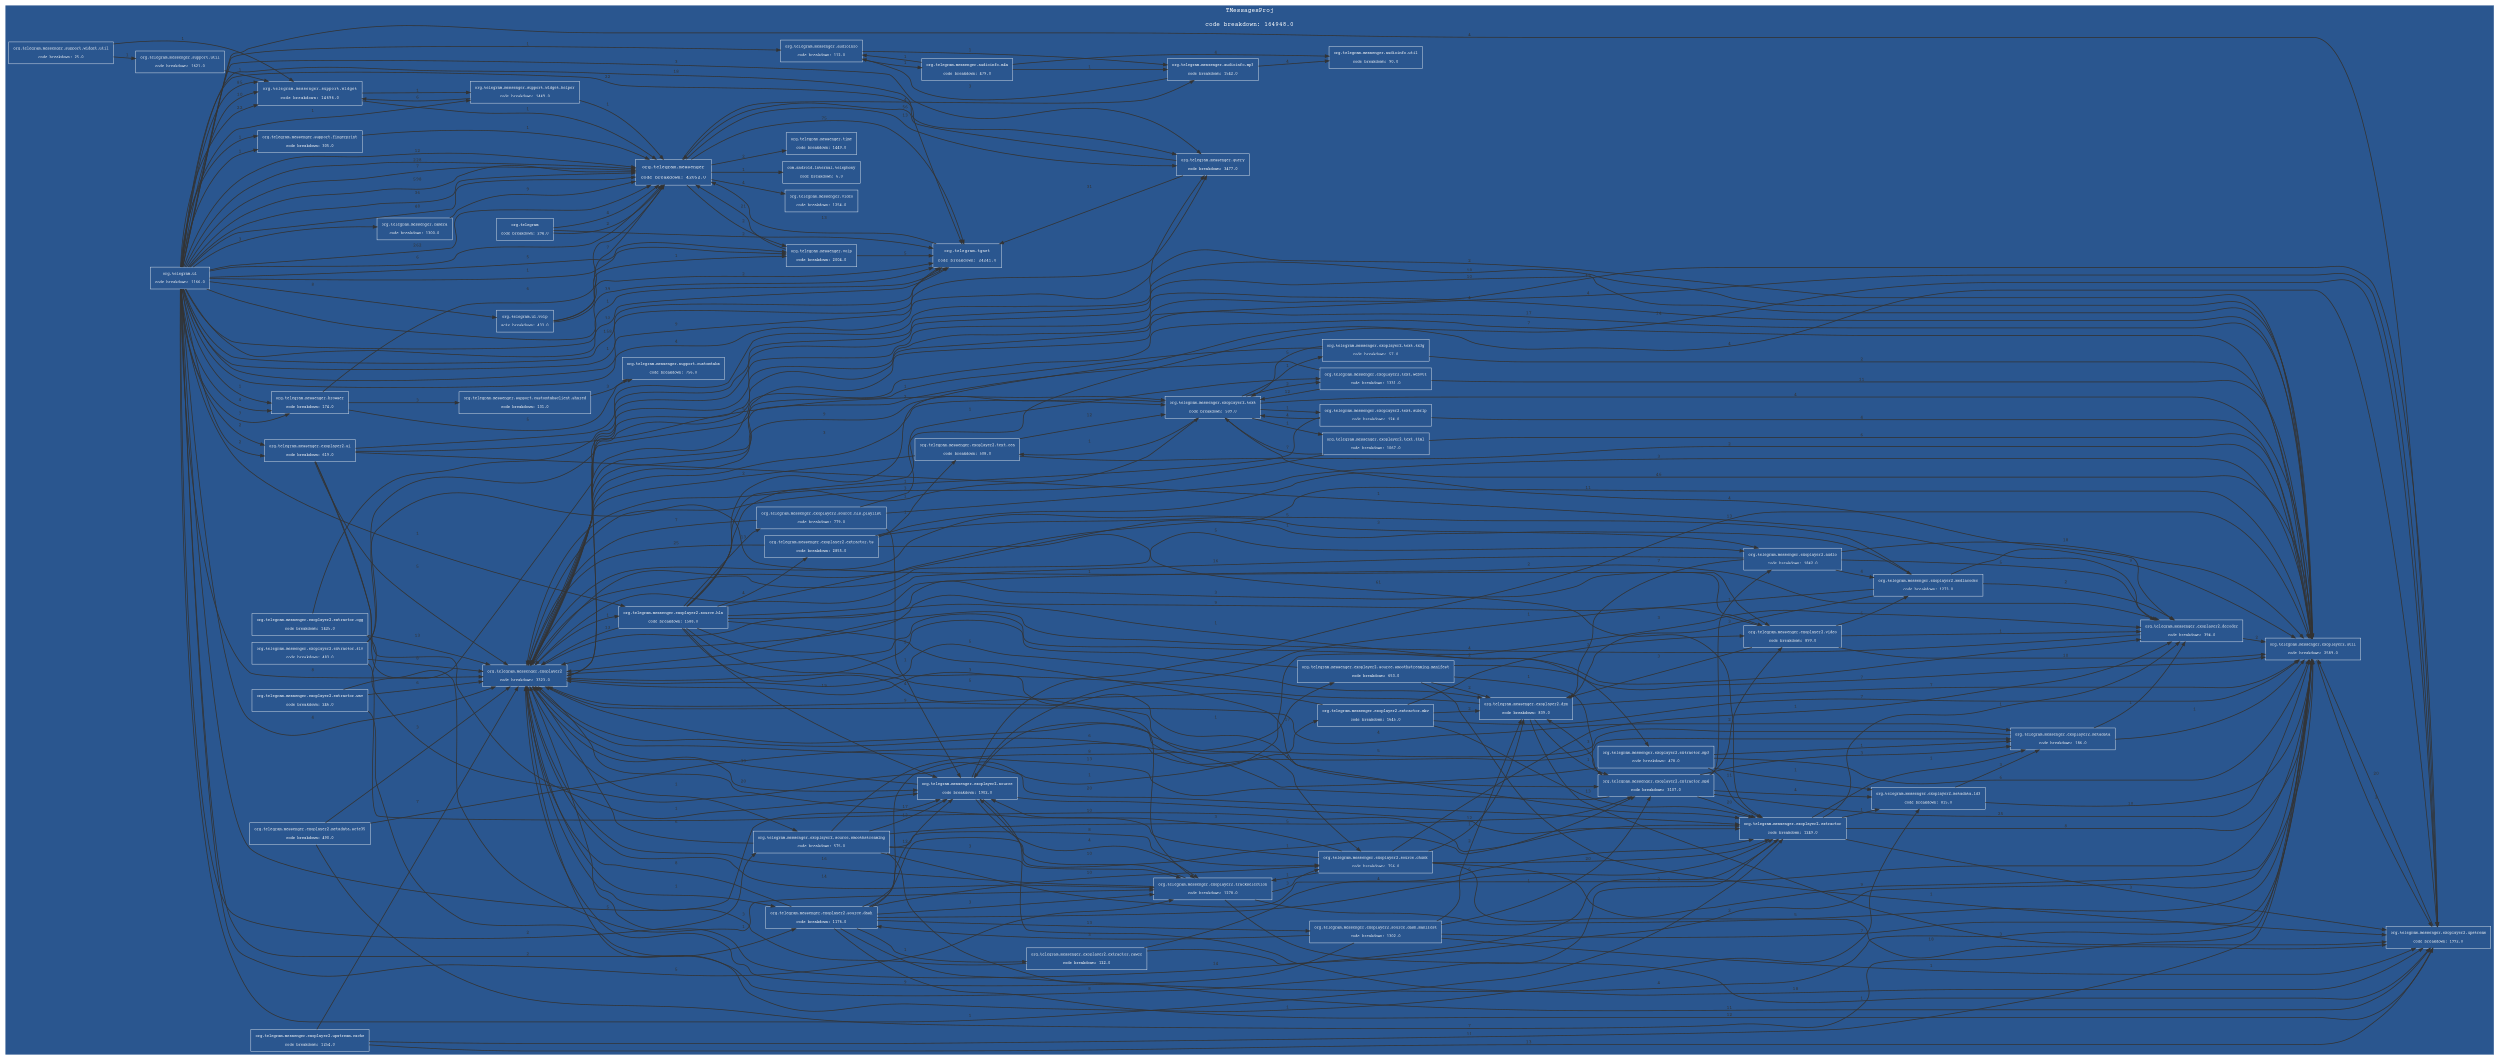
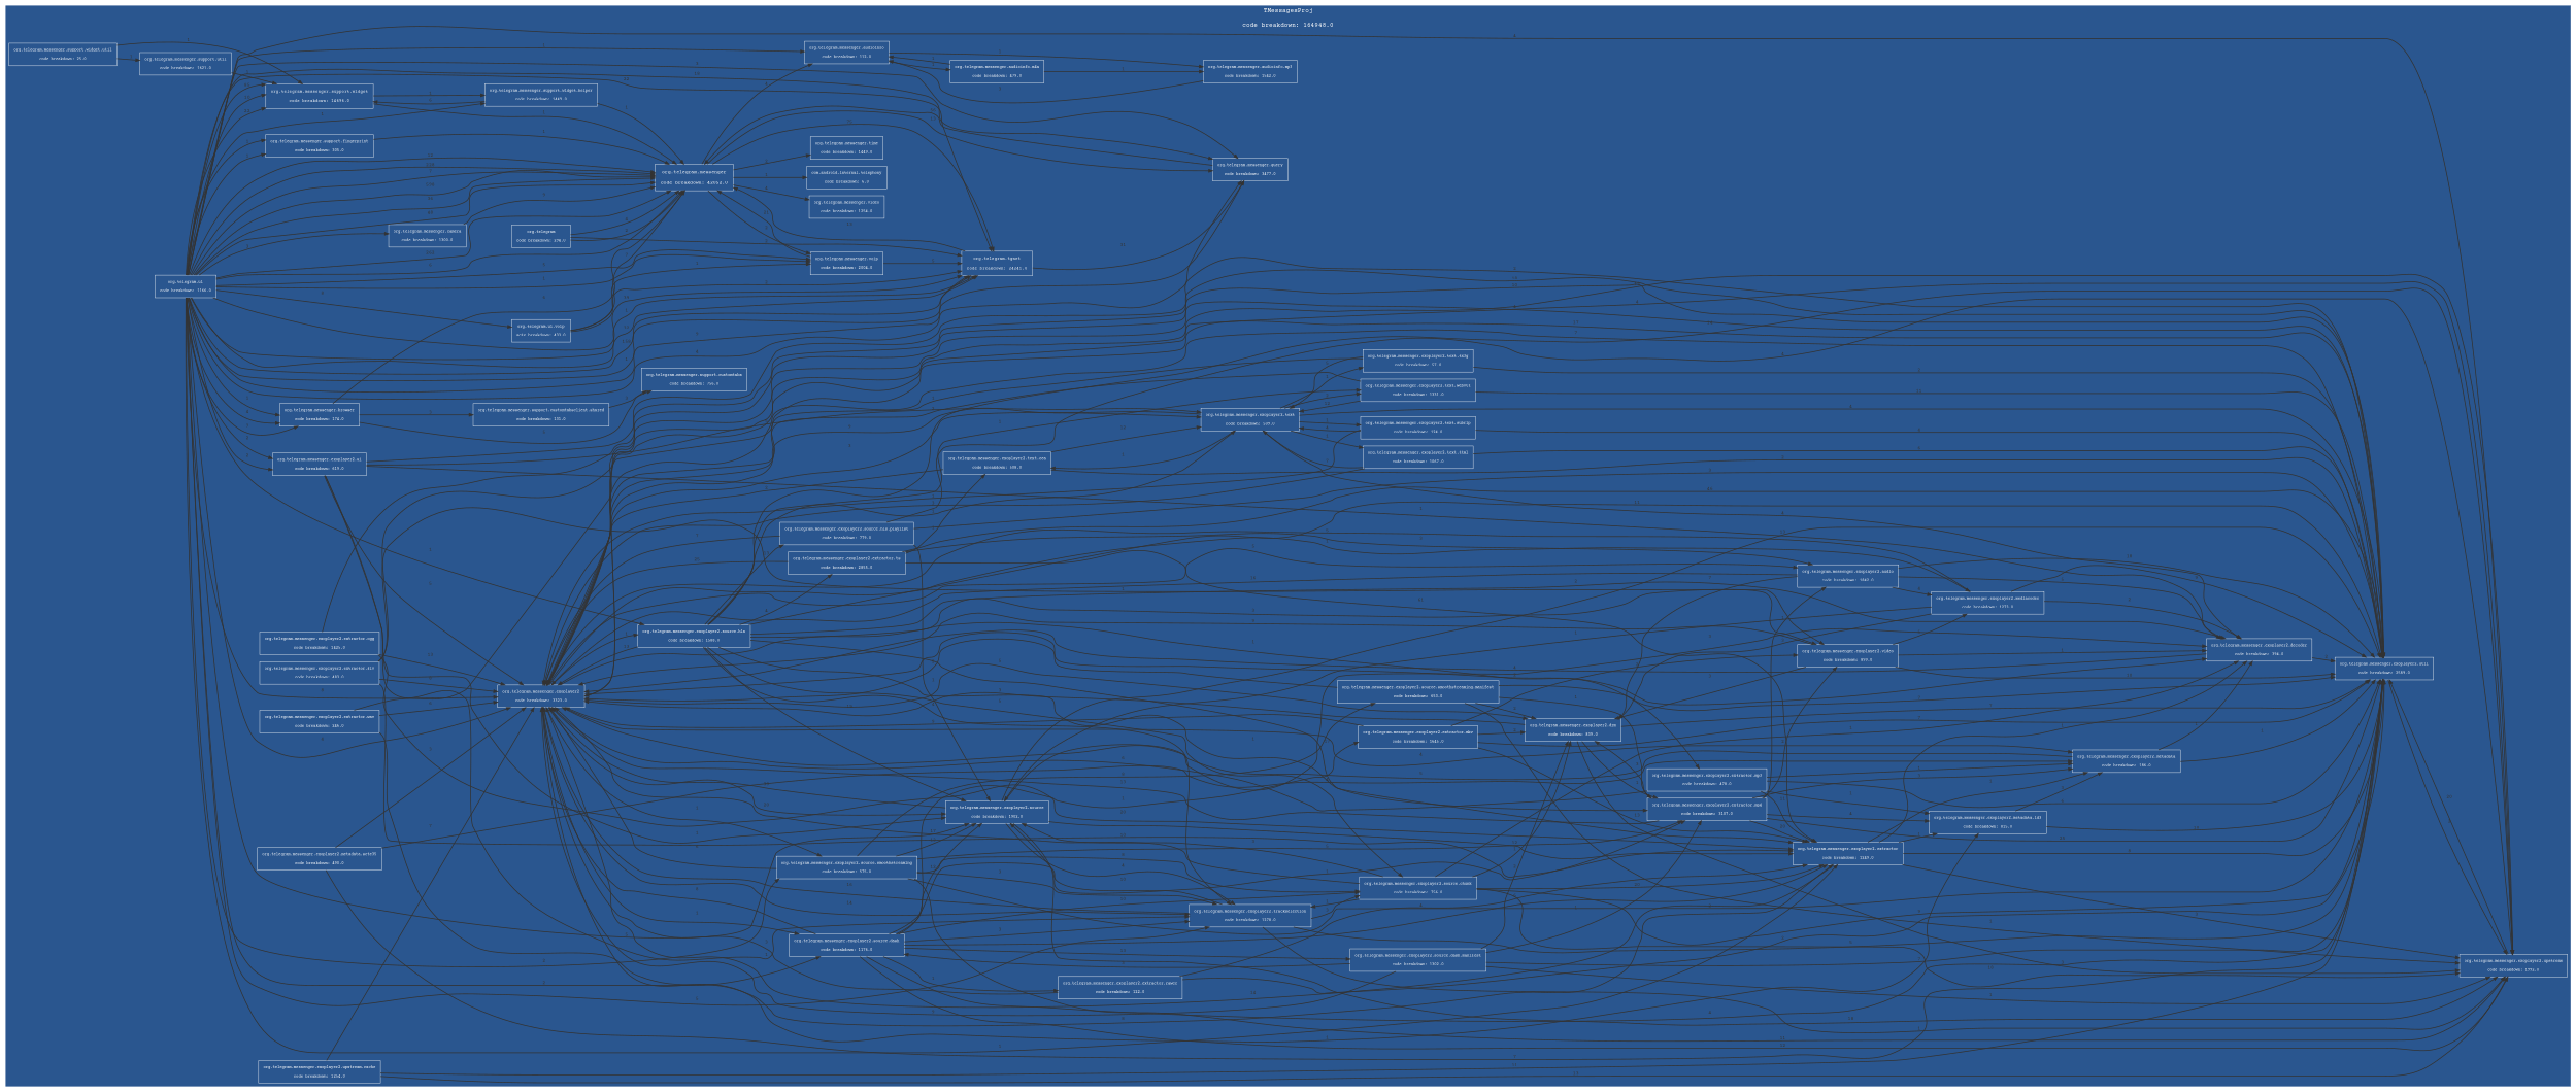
  digraph {
    compound=true
    fontname="Courier Prime"
    rankdir=LR
    node [color="#FFFFFF" fillcolor="#2A568F" fontcolor="#FFFFFF" fontname="Courier Prime" fontsize=10 margin=0.16 penwidth=1 shape=box style=filled]
    edge [color="#323232" fontcolor="#323232" fontname="Courier Prime" fontsize=12 penwidth=2]
    n1 [label="org.telegram.ui\n\ncode breakdown: 1166.0"]
    n2 [label="org.telegram.messenger.exoplayer2.metadata.scte35\n\ncode breakdown: 490.0"]
    n3 [label="org.telegram.messenger.time\n\ncode breakdown: 1449.0"]
    n4 [label="org.telegram.messenger.audioinfo\n\ncode breakdown: 112.0"]
    n5 [label="org.telegram.messenger.exoplayer2.source.hls.playlist\n\ncode breakdown: 779.0"]
    n6 [label="org.telegram.messenger.camera\n\ncode breakdown: 1300.0"]
    n7 [label="org.telegram.messenger.exoplayer2\n\ncode breakdown: 3323.0"]
    n8 [label="org.telegram.messenger.exoplayer2.extractor.wav\n\ncode breakdown: 246.0"]
    n9 [label="org.telegram.messenger.exoplayer2.metadata\n\ncode breakdown: 186.0"]
    n10 [label="org.telegram.messenger.exoplayer2.extractor.mkv\n\ncode breakdown: 1645.0"]
    n11 [label="org.telegram.messenger.exoplayer2.source.hls\n\ncode breakdown: 1588.0"]
    n12 [label="org.telegram.messenger.exoplayer2.extractor.mp4\n\ncode breakdown: 3107.0"]
    n13 [label="org.telegram.messenger.support.fingerprint\n\ncode breakdown: 305.0"]
    n14 [label="org.telegram.messenger.exoplayer2.text.ttml\n\ncode breakdown: 1067.0"]
    n15 [label="org.telegram.messenger.exoplayer2.extractor.ts\n\ncode breakdown: 2855.0"]
    n16 [label="org.telegram.messenger.exoplayer2.source.smoothstreaming.manifest\n\ncode breakdown: 653.0"]
    n17 [fontsize=11 label="org.telegram.messenger.support.widget\n\ncode breakdown: 14696.0" margin=0.176]
    n18 [label="org.telegram.ui.voip\n\nscte breakdown: 433.0"]
    n19 [label="org.telegram.messenger.exoplayer2.text.cea\n\ncode breakdown: 508.0"]
    n20 [label="org.telegram.messenger.support.widget.util\n\ncode breakdown: 25.0"]
    n21 [label="org.telegram.messenger.browser\n\ncode breakdown: 174.0"]
    n22 [label="org.telegram.messenger.exoplayer2.source.chunk\n\ncode breakdown: 756.0"]
    n23 [label="org.telegram.messenger.exoplayer2.text\n\ncode breakdown: 509.0"]
    n24 [label="org.telegram.messenger.exoplayer2.upstream\n\ncode breakdown: 1992.0"]
    n25 [label="org.telegram.messenger.audioinfo.m4a\n\ncode breakdown: 479.0"]
    n26 [label="org.telegram.messenger.voip\n\ncode breakdown: 2004.0"]
    n27 [fontsize=12 label="org.telegram.messenger\n\ncode breakdown: 42052.0" margin=0.192]
-   n28 [label="org.telegram.messenger.audioinfo.util\n\ncode breakdown: 90.0"]
    n29 [fontsize=11 label="org.telegram.tgnet\n\ncode breakdown: 24241.0" margin=0.176]
    n30 [label="org.telegram.messenger.exoplayer2.text.subrip\n\ncode breakdown: 124.0"]
    n31 [label="org.telegram.messenger.exoplayer2.extractor.mp3\n\ncode breakdown: 478.0"]
    n32 [label="org.telegram.messenger.exoplayer2.metadata.id3\n\ncode breakdown: 815.0"]
    n33 [label="org.telegram.messenger.support.customtabsclient.shared\n\ncode breakdown: 131.0"]
    n34 [label="org.telegram.messenger.exoplayer2.upstream.cache\n\ncode breakdown: 1254.0"]
    n35 [label="org.telegram.messenger.exoplayer2.extractor.rawcc\n\ncode breakdown: 122.0"]
    n36 [label="org.telegram.messenger.exoplayer2.extractor\n\ncode breakdown: 1249.0"]
    n37 [label="org.telegram\n\ncode breakdown: 294.0"]
    n38 [label="org.telegram.messenger.exoplayer2.extractor.ogg\n\ncode breakdown: 1425.0"]
    n39 [label="org.telegram.messenger.exoplayer2.util\n\ncode breakdown: 2589.0"]
    n40 [label="org.telegram.messenger.video\n\ncode breakdown: 1254.0"]
    n41 [label="com.android.internal.telephony\n\ncode breakdown: 6.0"]
    n42 [label="org.telegram.messenger.exoplayer2.text.webvtt\n\ncode breakdown: 1331.0"]
    n43 [label="org.telegram.messenger.support.widget.helper\n\ncode breakdown: 1449.0"]
    n44 [label="org.telegram.messenger.exoplayer2.text.tx3g\n\ncode breakdown: 57.0"]
    n45 [label="org.telegram.messenger.support.customtabs\n\ncode breakdown: 756.0"]
    n46 [label="org.telegram.messenger.query\n\ncode breakdown: 3477.0"]
    n47 [label="org.telegram.messenger.exoplayer2.decoder\n\ncode breakdown: 394.0"]
    n48 [label="org.telegram.messenger.exoplayer2.extractor.flv\n\ncode breakdown: 483.0"]
    n49 [label="org.telegram.messenger.exoplayer2.ui\n\ncode breakdown: 619.0"]
    n50 [label="org.telegram.messenger.exoplayer2.drm\n\ncode breakdown: 839.0"]
    n51 [label="org.telegram.messenger.exoplayer2.source.dash.manifest\n\ncode breakdown: 1302.0"]
    n52 [label="org.telegram.messenger.exoplayer2.video\n\ncode breakdown: 899.0"]
    n53 [label="org.telegram.messenger.exoplayer2.audio\n\ncode breakdown: 1842.0"]
    n54 [label="org.telegram.messenger.exoplayer2.trackselection\n\ncode breakdown: 1278.0"]
    n55 [label="org.telegram.messenger.exoplayer2.mediacodec\n\ncode breakdown: 1273.0"]
    n56 [label="org.telegram.messenger.exoplayer2.source\n\ncode breakdown: 1902.0"]
    n57 [label="org.telegram.messenger.exoplayer2.source.smoothstreaming\n\ncode breakdown: 575.0"]
    n58 [label="org.telegram.messenger.exoplayer2.source.dash\n\ncode breakdown: 1176.0"]
    n59 [label="org.telegram.messenger.audioinfo.mp3\n\ncode breakdown: 1542.0"]
    n60 [label="org.telegram.messenger.support.util\n\ncode breakdown: 1621.0"]
    subgraph cluster_1 {
      color="#2A568F"
      fontcolor="#FFFFFF"
      fontsize=16
      label="TMessagesProj\n\ncode breakdown: 164948.0"
      style=filled
      n1
      n2
      n3
      n4
      n5
      n6
      n7
      n8
      n9
      n10
      n11
      n12
      n13
      n14
      n15
      n16
      n17
      n18
      n19
      n20
      n21
      n22
      n23
      n24
      n25
      n26
      n27
-     n28
      n29
      n30
      n31
      n32
      n33
      n34
      n35
      n36
      n37
      n38
      n39
      n40
      n41
      n42
      n43
      n44
      n45
      n46
      n47
      n48
      n49
      n50
      n51
      n52
      n53
      n54
      n55
      n56
      n57
      n58
      n59
      n60
    }
    n1 -> n4 [label="  1"]
    n1 -> n6 [label="  3"]
    n1 -> n7 [label="  8"]
    n1 -> n7 [label="  4"]
    n1 -> n11 [label="  1"]
    n1 -> n13 [label="  1"]
    n1 -> n13 [label="  1"]
    n1 -> n17 [label="  22"]
    n1 -> n17 [label="  10"]
    n1 -> n17 [label="  85"]
    n1 -> n18 [label="  8"]
    n1 -> n21 [label="  1"]
    n1 -> n21 [label="  7"]
    n1 -> n21 [label="  4"]
    n1 -> n24 [label="  4"]
    n1 -> n26 [label="  1"]
    n1 -> n26 [label="  5"]
    n1 -> n27 [label="  6"]
    n1 -> n27 [label="  262"]
    n1 -> n27 [label="  48"]
    n1 -> n27 [label="  36"]
    n1 -> n27 [label="  598"]
    n1 -> n27 [label="  7"]
    n1 -> n27 [label="  228"]
    n1 -> n27 [label="  12"]
    n1 -> n29 [label="  1"]
    n1 -> n29 [label="  39"]
    n1 -> n29 [label="  22"]
    n1 -> n29 [label="  1"]
    n1 -> n29 [label="  158"]
    n1 -> n29 [label="  32"]
    n1 -> n36 [label="  1"]
    n1 -> n43 [label="  1"]
    n1 -> n46 [label="  9"]
    n1 -> n46 [label="  3"]
    n1 -> n46 [label="  18"]
    n1 -> n46 [label="  4"]
    n1 -> n49 [label="  2"]
    n1 -> n49 [label="  2"]
    n1 -> n54 [label="  5"]
    n1 -> n56 [label="  5"]
    n1 -> n57 [label="  2"]
    n1 -> n58 [label="  2"]
    n2 -> n7 [label="  3"]
    n2 -> n9 [label="  4"]
    n2 -> n39 [label="  7"]
    n4 -> n25 [label="  1"]
    n4 -> n59 [label="  1"]
    n5 -> n7 [label="  7"]
    n5 -> n24 [label="  4"]
    n5 -> n39 [label="  3"]
    n5 -> n56 [label="  1"]
    n6 -> n27 [label="  9"]
    n7 -> n9 [label="  4"]
    n7 -> n11 [label="  1"]
    n7 -> n23 [label="  3"]
    n7 -> n24 [label="  4"]
    n7 -> n32 [label="  1"]
    n7 -> n39 [label="  17"]
    n7 -> n47 [label="  2"]
    n7 -> n50 [label="  5"]
    n7 -> n52 [label="  3"]
    n7 -> n53 [label="  5"]
    n7 -> n54 [label="  14"]
    n7 -> n55 [label="  1"]
    n7 -> n56 [label="  20"]
    n7 -> n57 [label="  1"]
    n7 -> n58 [label="  1"]
    n8 -> n7 [label="  6"]
    n8 -> n36 [label="  8"]
    n8 -> n39 [label="  4"]
    n9 -> n7 [label="  5"]
    n9 -> n39 [label="  1"]
    n9 -> n47 [label="  1"]
    n10 -> n7 [label="  9"]
    n10 -> n36 [label="  13"]
    n10 -> n39 [label="  7"]
    n10 -> n50 [label="  2"]
    n10 -> n52 [label="  2"]
    n11 -> n5 [label="  13"]
    n11 -> n7 [label="  13"]
    n11 -> n12 [label="  1"]
    n11 -> n15 [label="  4"]
    n11 -> n22 [label="  5"]
    n11 -> n23 [label="  1"]
    n11 -> n24 [label="  14"]
    n11 -> n31 [label="  1"]
    n11 -> n36 [label="  17"]
    n11 -> n39 [label="  11"]
    n11 -> n42 [label="  1"]
    n11 -> n47 [label="  2"]
    n11 -> n54 [label="  4"]
    n11 -> n56 [label="  19"]
    n12 -> n7 [label="  13"]
    n12 -> n9 [label="  3"]
    n12 -> n32 [label="  4"]
    n12 -> n36 [label="  20"]
    n12 -> n39 [label="  25"]
    n12 -> n50 [label="  3"]
    n12 -> n52 [label="  2"]
    n12 -> n53 [label="  1"]
    n13 -> n27 [label="  1"]
    n14 -> n7 [label="  3"]
    n14 -> n23 [label="  7"]
    n14 -> n39 [label="  6"]
    n15 -> n7 [label="  25"]
    n15 -> n19 [label="  1"]
    n15 -> n36 [label="  61"]
    n15 -> n39 [label="  46"]
    n15 -> n53 [label="  3"]
    n16 -> n7 [label="  5"]
    n16 -> n12 [label="  1"]
    n16 -> n24 [label="  1"]
    n16 -> n39 [label="  7"]
    n16 -> n50 [label="  2"]
    n17 -> n27 [label="  1"]
    n17 -> n43 [label="  1"]
    n18 -> n26 [label="  1"]
    n18 -> n27 [label="  7"]
    n18 -> n29 [label="  2"]
    n19 -> n7 [label="  2"]
    n19 -> n23 [label="  12"]
    n19 -> n39 [label="  2"]
    n20 -> n17 [label="  1"]
    n20 -> n60 [label="  1"]
    n21 -> n27 [label="  6"]
    n21 -> n33 [label="  3"]
    n21 -> n45 [label="  5"]
    n22 -> n7 [label="  17"]
    n22 -> n24 [label="  18"]
    n22 -> n36 [label="  20"]
    n22 -> n39 [label="  9"]
    n22 -> n47 [label="  1"]
    n22 -> n50 [label="  1"]
    n22 -> n54 [label="  1"]
    n22 -> n56 [label="  3"]
    n23 -> n7 [label="  9"]
    n23 -> n14 [label="  1"]
    n23 -> n19 [label="  1"]
    n23 -> n30 [label="  1"]
    n23 -> n39 [label="  4"]
    n23 -> n42 [label="  2"]
    n23 -> n44 [label="  1"]
    n23 -> n47 [label="  4"]
    n24 -> n7 [label="  13"]
    n24 -> n39 [label="  20"]
    n25 -> n4 [label="  1"]
-   n25 -> n28 [label="  4"]
    n25 -> n59 [label="  1"]
    n26 -> n27 [label="  21"]
    n26 -> n29 [label="  5"]
    n27 -> n3 [label="  2"]
-   n27 -> n59 [label="  4"]
+   n27 -> n4 [label="  4"]
    n27 -> n26 [label="  2"]
    n27 -> n29 [label="  75"]
    n27 -> n40 [label="  4"]
    n27 -> n41 [label="  1"]
    n27 -> n46 [label="  13"]
    n29 -> n27 [label="  13"]
    n30 -> n7 [label="  1"]
    n30 -> n23 [label="  4"]
    n30 -> n39 [label="  4"]
    n31 -> n7 [label="  6"]
    n31 -> n9 [label="  1"]
    n31 -> n32 [label="  1"]
    n31 -> n36 [label="  11"]
    n31 -> n39 [label="  6"]
    n32 -> n9 [label="  3"]
    n32 -> n39 [label="  10"]
    n33 -> n45 [label="  3"]
    n34 -> n7 [label="  7"]
    n34 -> n24 [label="  13"]
    n34 -> n39 [label="  11"]
    n35 -> n7 [label="  3"]
    n35 -> n36 [label="  6"]
    n35 -> n39 [label="  2"]
    n36 -> n7 [label="  14"]
    n36 -> n9 [label="  1"]
    n36 -> n24 [label="  3"]
    n36 -> n32 [label="  1"]
    n36 -> n39 [label="  8"]
    n36 -> n47 [label="  1"]
    n37 -> n27 [label="  4"]
    n37 -> n27 [label="  2"]
    n37 -> n29 [label="  2"]
    n38 -> n7 [label="  13"]
    n38 -> n36 [label="  20"]
    n38 -> n39 [label="  18"]
    n39 -> n7 [label="  7"]
    n39 -> n24 [label="  2"]
    n42 -> n7 [label="  2"]
    n42 -> n23 [label="  12"]
    n42 -> n39 [label="  11"]
    n43 -> n17 [label="  6"]
    n43 -> n27 [label="  1"]
    n44 -> n7 [label="  1"]
    n44 -> n23 [label="  5"]
    n44 -> n39 [label="  2"]
    n46 -> n27 [label="  56"]
-   n46 -> n29 [label="  31"]
+   n29 -> n46 [label="  31"]
    n47 -> n7 [label="  4"]
    n47 -> n39 [label="  2"]
    n48 -> n7 [label="  8"]
    n48 -> n36 [label="  10"]
    n48 -> n39 [label="  10"]
    n48 -> n52 [label="  1"]
    n49 -> n7 [label="  5"]
    n49 -> n23 [label="  5"]
    n49 -> n39 [label="  2"]
    n49 -> n47 [label="  1"]
    n49 -> n54 [label="  1"]
    n49 -> n56 [label="  1"]
    n50 -> n7 [label="  3"]
    n50 -> n12 [label="  1"]
    n50 -> n24 [label="  3"]
    n50 -> n39 [label="  7"]
    n51 -> n7 [label="  9"]
    n51 -> n12 [label="  1"]
    n51 -> n24 [label="  1"]
    n51 -> n39 [label="  7"]
    n51 -> n50 [label="  2"]
    n51 -> n58 [label="  3"]
    n52 -> n7 [label="  9"]
    n52 -> n39 [label="  10"]
    n52 -> n47 [label="  1"]
    n52 -> n50 [label="  3"]
    n52 -> n55 [label="  5"]
    n53 -> n7 [label="  16"]
    n53 -> n39 [label="  18"]
    n53 -> n47 [label="  5"]
    n53 -> n50 [label="  7"]
    n53 -> n55 [label="  4"]
    n54 -> n7 [label="  16"]
    n54 -> n22 [label="  3"]
    n54 -> n24 [label="  1"]
    n54 -> n39 [label="  5"]
    n54 -> n56 [label="  10"]
    n55 -> n7 [label="  5"]
    n55 -> n39 [label="  9"]
    n55 -> n47 [label="  2"]
    n55 -> n50 [label="  3"]
    n55 -> n56 [label="  1"]
    n56 -> n7 [label="  30"]
    n56 -> n24 [label="  18"]
    n56 -> n36 [label="  12"]
    n56 -> n39 [label="  13"]
    n56 -> n47 [label="  3"]
    n56 -> n54 [label="  4"]
    n57 -> n7 [label="  6"]
    n57 -> n12 [label="  5"]
    n57 -> n16 [label="  8"]
    n57 -> n22 [label="  8"]
    n57 -> n24 [label="  11"]
    n57 -> n39 [label="  2"]
    n57 -> n54 [label="  3"]
    n57 -> n56 [label="  13"]
    n58 -> n7 [label="  8"]
    n58 -> n10 [label="  1"]
    n58 -> n12 [label="  1"]
    n58 -> n22 [label="  10"]
    n58 -> n24 [label="  12"]
    n58 -> n35 [label="  1"]
    n58 -> n36 [label="  4"]
    n58 -> n39 [label="  4"]
    n58 -> n51 [label="  13"]
    n58 -> n54 [label="  3"]
    n58 -> n56 [label="  12"]
    n59 -> n4 [label="  3"]
-   n59 -> n28 [label="  4"]
    n60 -> n17 [label="  1"]
  }
